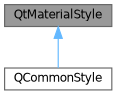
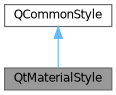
  digraph {
    node [color=gray40 fontname=Helvetica fontsize=10 shape=box style=filled]
    n1 [fillcolor=grey60 fontcolor=black height=0.2 label=QtMaterialStyle width=0.4]
    n2 [fillcolor=white height=0.2 label=QCommonStyle width=0.4]
-   n1 -> n2 [color=steelblue1 dir=back fontname=Helvetica fontsize=10 labelfontname=Helvetica labelfontsize=10 style=solid]
+   n2 -> n1 [color=steelblue1 dir=back fontname=Helvetica fontsize=10 labelfontname=Helvetica labelfontsize=10 style=solid]
  }
